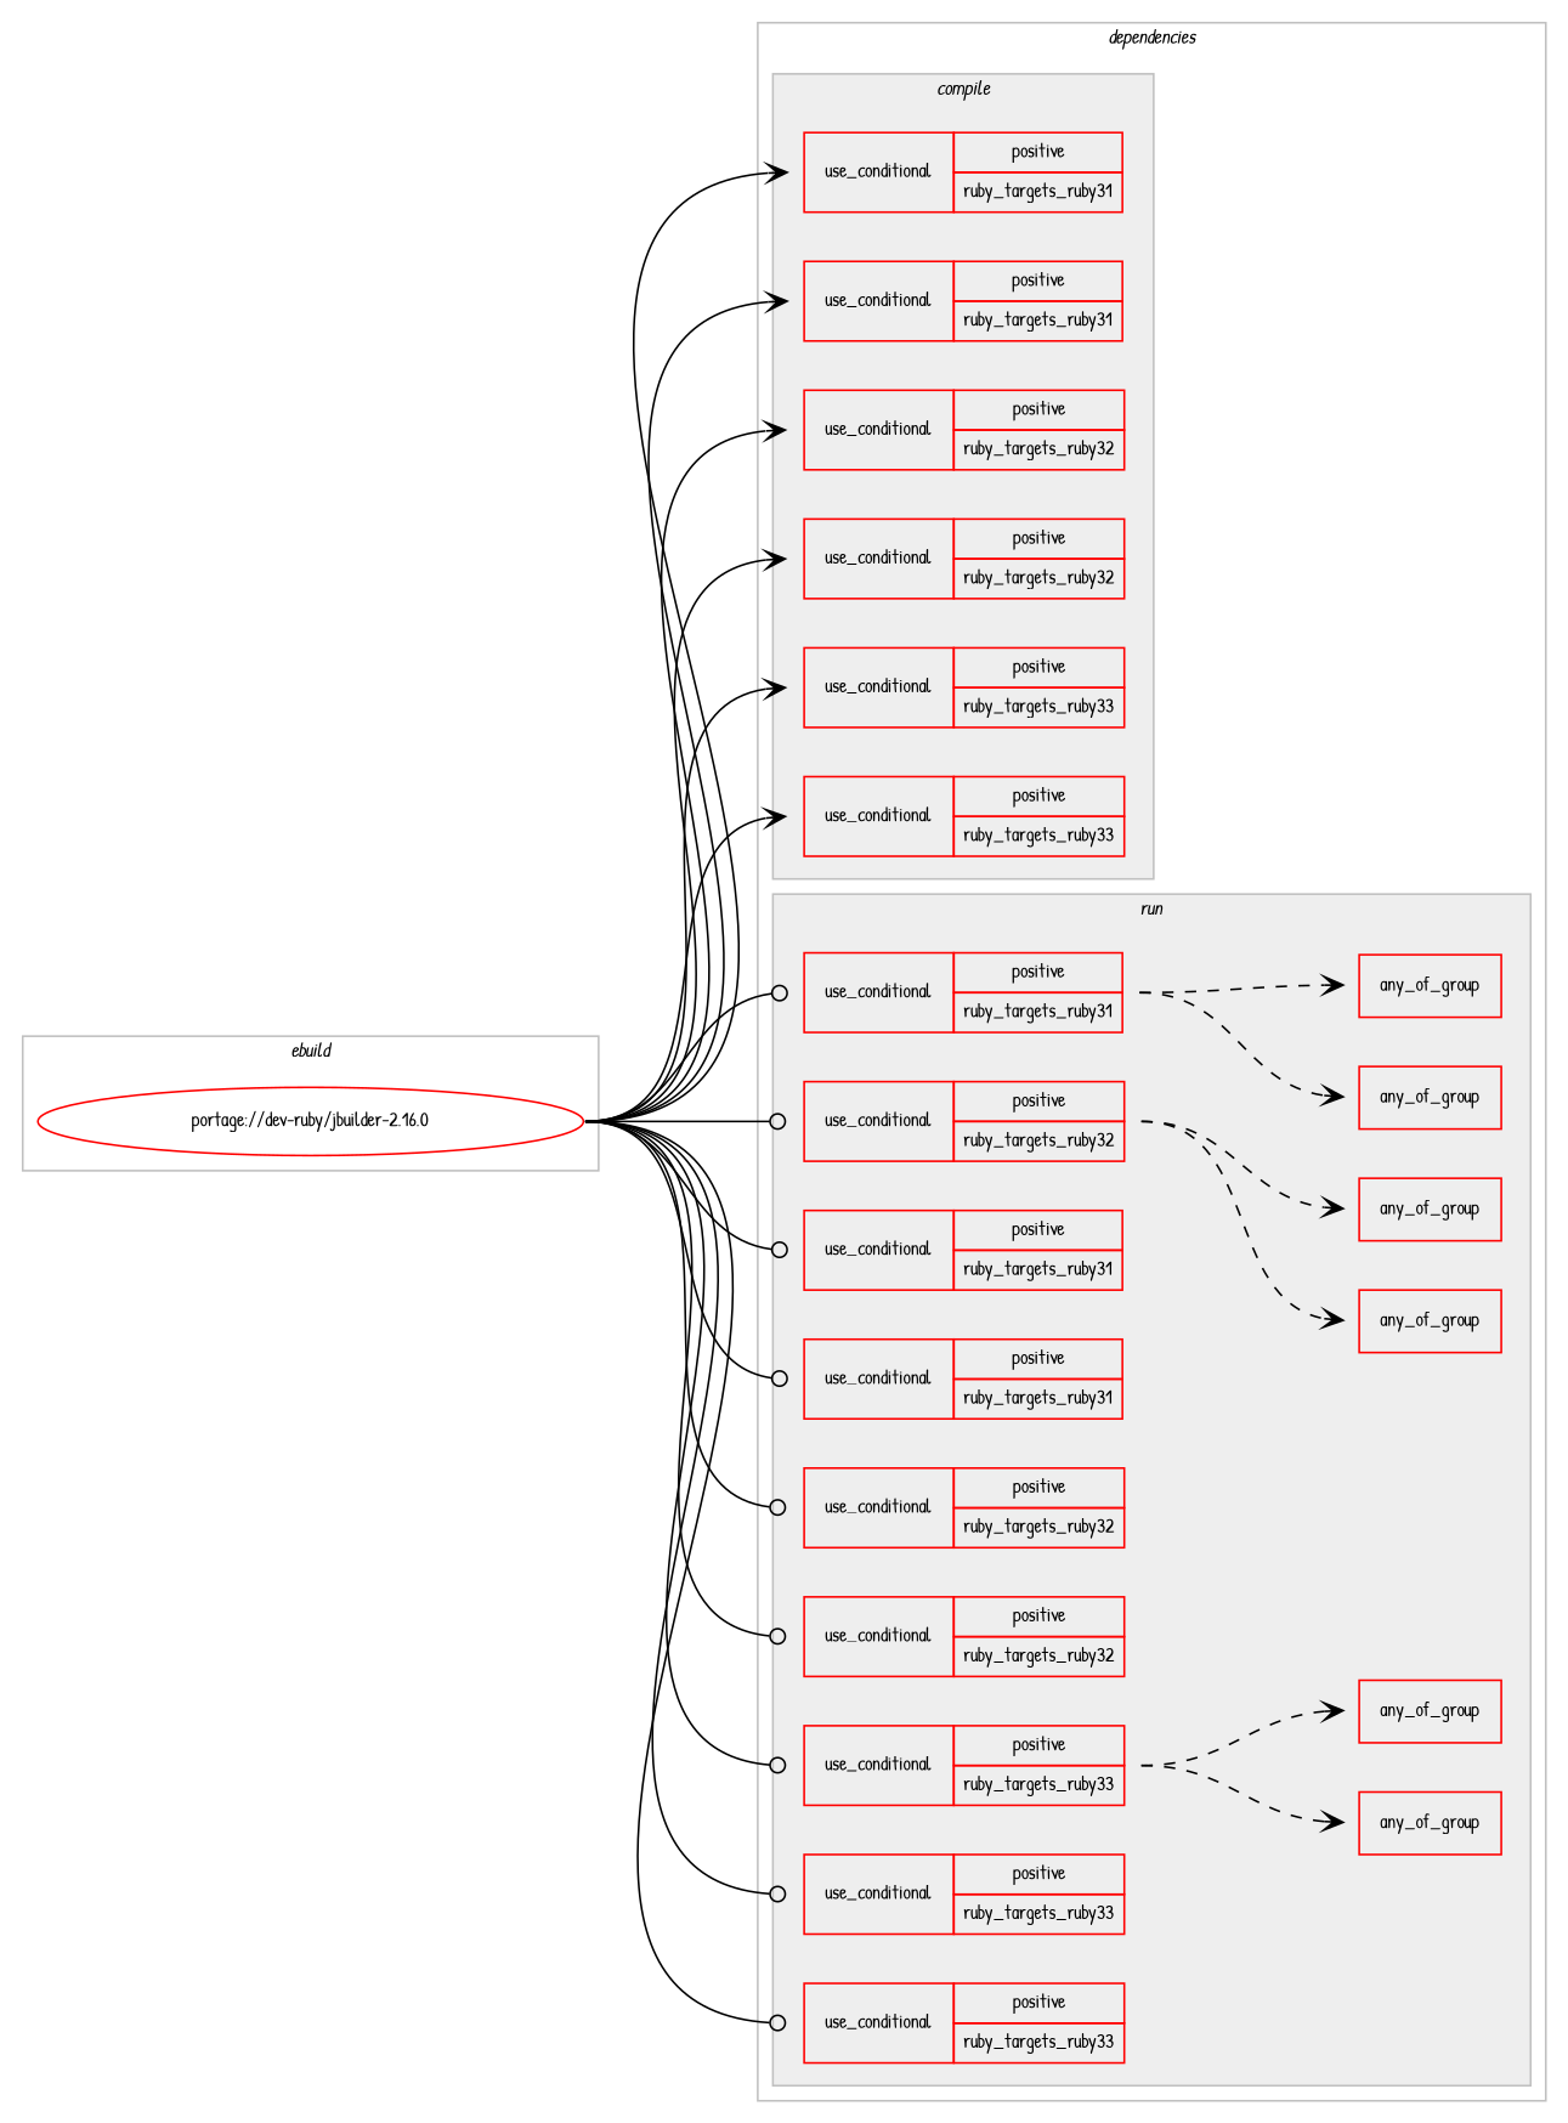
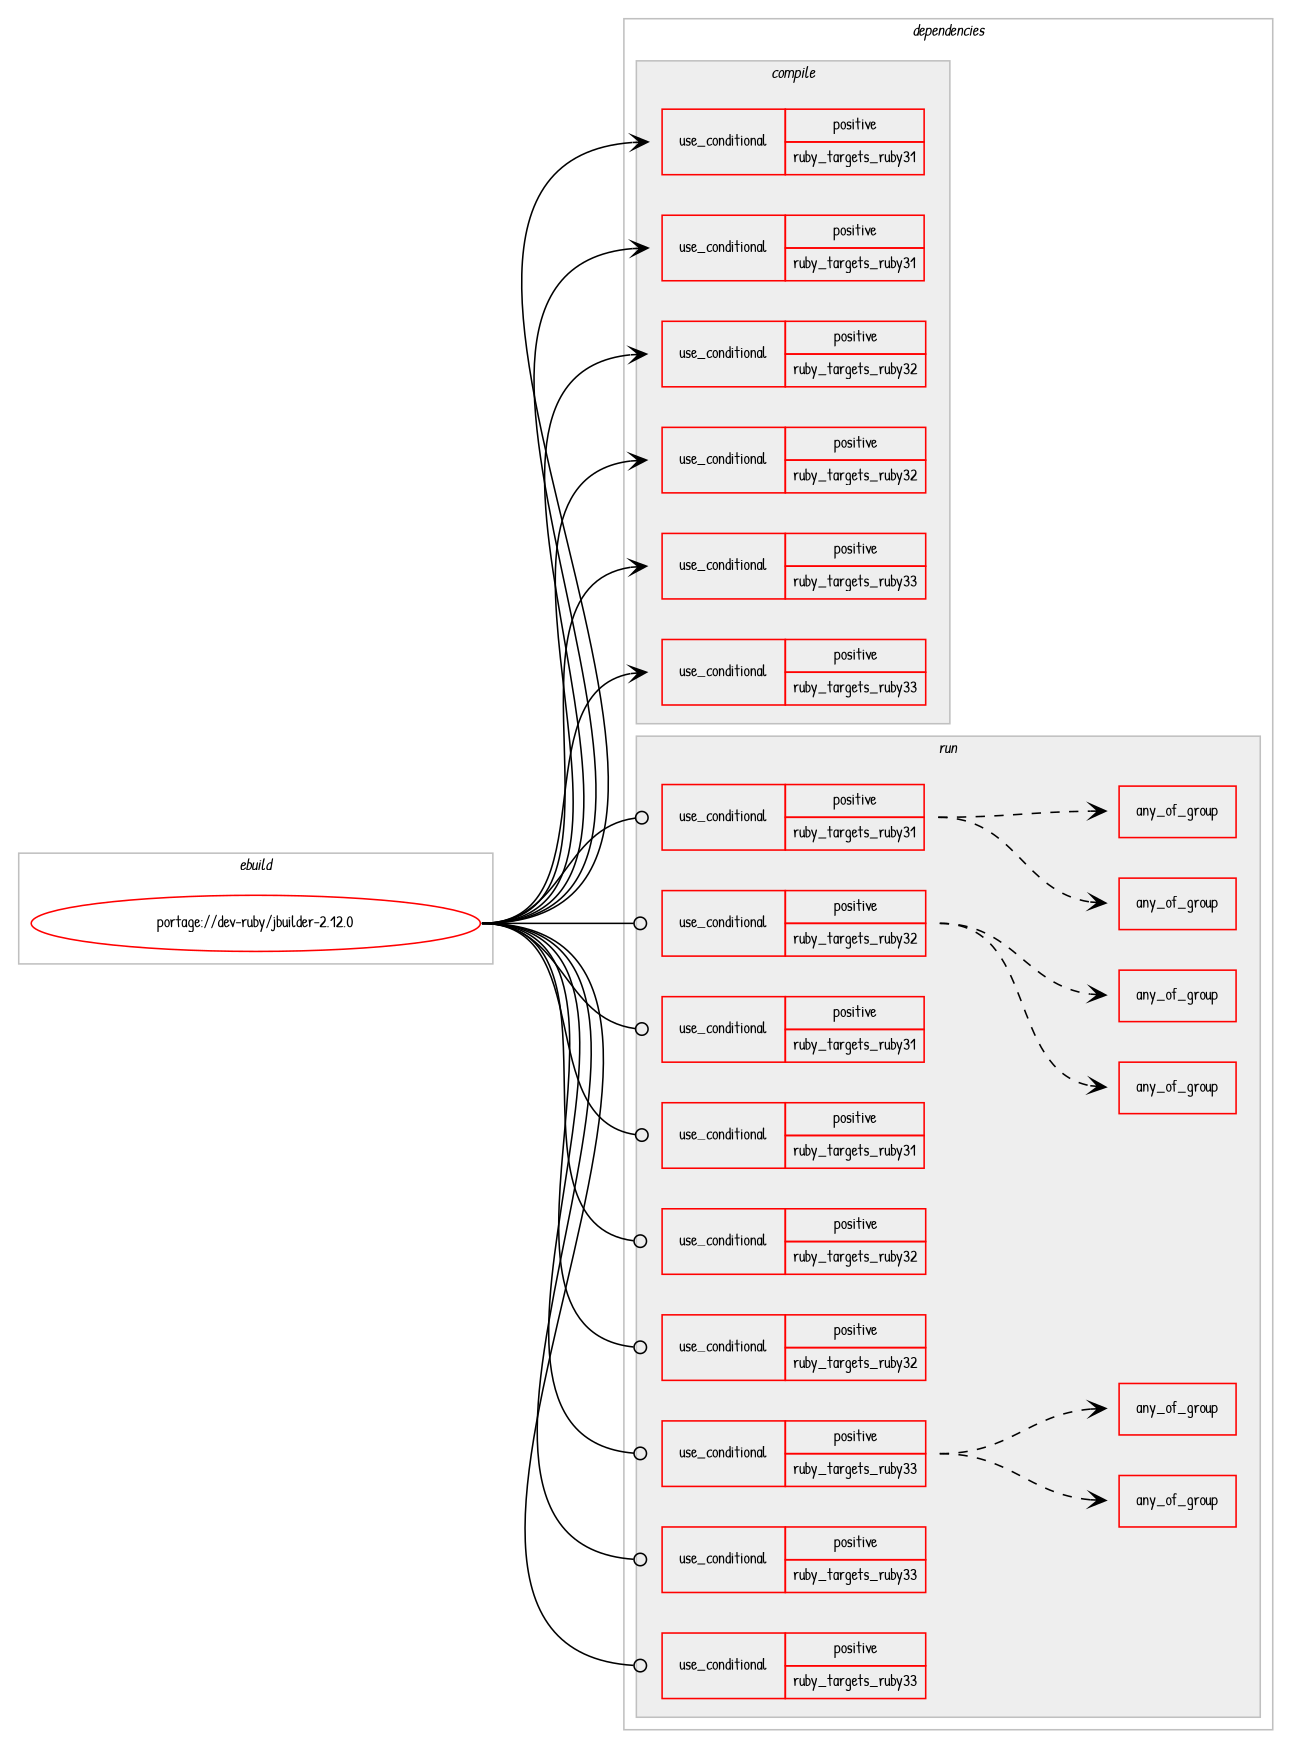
  digraph {
    compound=true
    concentrate=true
    fontname="Patrick Hand"
    fontsize=10
    newrank=true
    rankdir=LR
    ranksep=1.5
    node [color=red fontname="Patrick Hand" fontsize=10 shape=none]
    edge [arrowhead=vee headport=w style=solid tailport=e weight=20 fontname="Patrick Hand"]
-   n1 [label="portage://dev-ruby/jbuilder-2.16.0" width=4 shape=""]
+   n1 [label="portage://dev-ruby/jbuilder-2.12.0" width=4 shape=""]
    n2 [label=<<TABLE BORDER="0" CELLBORDER="1" CELLSPACING="0" CELLPADDING="4"><TR><TD ROWSPAN="3" CELLPADDING="10">use_conditional</TD></TR><TR><TD>positive</TD></TR><TR><TD>ruby_targets_ruby31</TD></TR></TABLE>>]
    n3 [label=<<TABLE BORDER="0" CELLBORDER="1" CELLSPACING="0" CELLPADDING="4"><TR><TD ROWSPAN="3" CELLPADDING="10">use_conditional</TD></TR><TR><TD>positive</TD></TR><TR><TD>ruby_targets_ruby31</TD></TR></TABLE>>]
    n4 [label=<<TABLE BORDER="0" CELLBORDER="1" CELLSPACING="0" CELLPADDING="4"><TR><TD ROWSPAN="3" CELLPADDING="10">use_conditional</TD></TR><TR><TD>positive</TD></TR><TR><TD>ruby_targets_ruby32</TD></TR></TABLE>>]
    n5 [label=<<TABLE BORDER="0" CELLBORDER="1" CELLSPACING="0" CELLPADDING="4"><TR><TD ROWSPAN="3" CELLPADDING="10">use_conditional</TD></TR><TR><TD>positive</TD></TR><TR><TD>ruby_targets_ruby32</TD></TR></TABLE>>]
    n6 [label=<<TABLE BORDER="0" CELLBORDER="1" CELLSPACING="0" CELLPADDING="4"><TR><TD ROWSPAN="3" CELLPADDING="10">use_conditional</TD></TR><TR><TD>positive</TD></TR><TR><TD>ruby_targets_ruby33</TD></TR></TABLE>>]
    n7 [label=<<TABLE BORDER="0" CELLBORDER="1" CELLSPACING="0" CELLPADDING="4"><TR><TD ROWSPAN="3" CELLPADDING="10">use_conditional</TD></TR><TR><TD>positive</TD></TR><TR><TD>ruby_targets_ruby33</TD></TR></TABLE>>]
    n8 [label=<<TABLE BORDER="0" CELLBORDER="1" CELLSPACING="0" CELLPADDING="4"><TR><TD CELLPADDING="10">any_of_group</TD></TR></TABLE>>]
    n9 [label=<<TABLE BORDER="0" CELLBORDER="1" CELLSPACING="0" CELLPADDING="4"><TR><TD CELLPADDING="10">any_of_group</TD></TR></TABLE>>]
    n10 [label=<<TABLE BORDER="0" CELLBORDER="1" CELLSPACING="0" CELLPADDING="4"><TR><TD ROWSPAN="3" CELLPADDING="10">use_conditional</TD></TR><TR><TD>positive</TD></TR><TR><TD>ruby_targets_ruby31</TD></TR></TABLE>>]
    n11 [label=<<TABLE BORDER="0" CELLBORDER="1" CELLSPACING="0" CELLPADDING="4"><TR><TD CELLPADDING="10">any_of_group</TD></TR></TABLE>>]
    n12 [label=<<TABLE BORDER="0" CELLBORDER="1" CELLSPACING="0" CELLPADDING="4"><TR><TD CELLPADDING="10">any_of_group</TD></TR></TABLE>>]
    n13 [label=<<TABLE BORDER="0" CELLBORDER="1" CELLSPACING="0" CELLPADDING="4"><TR><TD ROWSPAN="3" CELLPADDING="10">use_conditional</TD></TR><TR><TD>positive</TD></TR><TR><TD>ruby_targets_ruby32</TD></TR></TABLE>>]
    n14 [label=<<TABLE BORDER="0" CELLBORDER="1" CELLSPACING="0" CELLPADDING="4"><TR><TD ROWSPAN="3" CELLPADDING="10">use_conditional</TD></TR><TR><TD>positive</TD></TR><TR><TD>ruby_targets_ruby31</TD></TR></TABLE>>]
    n15 [label=<<TABLE BORDER="0" CELLBORDER="1" CELLSPACING="0" CELLPADDING="4"><TR><TD ROWSPAN="3" CELLPADDING="10">use_conditional</TD></TR><TR><TD>positive</TD></TR><TR><TD>ruby_targets_ruby31</TD></TR></TABLE>>]
    n16 [label=<<TABLE BORDER="0" CELLBORDER="1" CELLSPACING="0" CELLPADDING="4"><TR><TD ROWSPAN="3" CELLPADDING="10">use_conditional</TD></TR><TR><TD>positive</TD></TR><TR><TD>ruby_targets_ruby32</TD></TR></TABLE>>]
    n17 [label=<<TABLE BORDER="0" CELLBORDER="1" CELLSPACING="0" CELLPADDING="4"><TR><TD ROWSPAN="3" CELLPADDING="10">use_conditional</TD></TR><TR><TD>positive</TD></TR><TR><TD>ruby_targets_ruby32</TD></TR></TABLE>>]
    n18 [label=<<TABLE BORDER="0" CELLBORDER="1" CELLSPACING="0" CELLPADDING="4"><TR><TD CELLPADDING="10">any_of_group</TD></TR></TABLE>>]
    n19 [label=<<TABLE BORDER="0" CELLBORDER="1" CELLSPACING="0" CELLPADDING="4"><TR><TD CELLPADDING="10">any_of_group</TD></TR></TABLE>>]
    n20 [label=<<TABLE BORDER="0" CELLBORDER="1" CELLSPACING="0" CELLPADDING="4"><TR><TD ROWSPAN="3" CELLPADDING="10">use_conditional</TD></TR><TR><TD>positive</TD></TR><TR><TD>ruby_targets_ruby33</TD></TR></TABLE>>]
    n21 [label=<<TABLE BORDER="0" CELLBORDER="1" CELLSPACING="0" CELLPADDING="4"><TR><TD ROWSPAN="3" CELLPADDING="10">use_conditional</TD></TR><TR><TD>positive</TD></TR><TR><TD>ruby_targets_ruby33</TD></TR></TABLE>>]
    n22 [label=<<TABLE BORDER="0" CELLBORDER="1" CELLSPACING="0" CELLPADDING="4"><TR><TD ROWSPAN="3" CELLPADDING="10">use_conditional</TD></TR><TR><TD>positive</TD></TR><TR><TD>ruby_targets_ruby33</TD></TR></TABLE>>]
    subgraph cluster_1 {
      color=gray
      label=<<i>ebuild</i>>
      rank=same
      n1
    }
    subgraph cluster_2 {
      color=gray
      label=<<i>dependencies</i>>
      subgraph cluster_3 {
        color=gray
        fillcolor="#eeeeee"
        label=<<i>compile</i>>
        style=filled
        subgraph sub_4 {
          color=gray
          fillcolor="#eeeeee"
          label=<<i>compile</i>>
          style=filled
          n2
        }
        subgraph sub_5 {
          color=gray
          fillcolor="#eeeeee"
          label=<<i>compile</i>>
          style=filled
          n3
        }
        subgraph sub_6 {
          color=gray
          fillcolor="#eeeeee"
          label=<<i>compile</i>>
          style=filled
          n4
        }
        subgraph sub_7 {
          color=gray
          fillcolor="#eeeeee"
          label=<<i>compile</i>>
          style=filled
          n5
        }
        subgraph sub_8 {
          color=gray
          fillcolor="#eeeeee"
          label=<<i>compile</i>>
          style=filled
          n6
        }
        subgraph sub_9 {
          color=gray
          fillcolor="#eeeeee"
          label=<<i>compile</i>>
          style=filled
          n7
        }
      }
      subgraph cluster_10 {
        color=gray
        fillcolor="#eeeeee"
        label=<<i>compile and run</i>>
        style=filled
      }
      subgraph cluster_11 {
        color=gray
        fillcolor="#eeeeee"
        label=<<i>run</i>>
        style=filled
        subgraph sub_12 {
          color=gray
          fillcolor="#eeeeee"
          label=<<i>run</i>>
          style=filled
          n10
          subgraph sub_13 {
            color=gray
            fillcolor="#eeeeee"
            label=<<i>run</i>>
            style=filled
            n8
          }
          subgraph sub_14 {
            color=gray
            fillcolor="#eeeeee"
            label=<<i>run</i>>
            style=filled
            n9
          }
        }
        subgraph sub_15 {
          color=gray
          fillcolor="#eeeeee"
          label=<<i>run</i>>
          style=filled
          n13
          subgraph sub_16 {
            color=gray
            fillcolor="#eeeeee"
            label=<<i>run</i>>
            style=filled
            n11
          }
          subgraph sub_17 {
            color=gray
            fillcolor="#eeeeee"
            label=<<i>run</i>>
            style=filled
            n12
          }
        }
        subgraph sub_18 {
          color=gray
          fillcolor="#eeeeee"
          label=<<i>run</i>>
          style=filled
          n14
        }
        subgraph sub_19 {
          color=gray
          fillcolor="#eeeeee"
          label=<<i>run</i>>
          style=filled
          n15
        }
        subgraph sub_20 {
          color=gray
          fillcolor="#eeeeee"
          label=<<i>run</i>>
          style=filled
          n16
        }
        subgraph sub_21 {
          color=gray
          fillcolor="#eeeeee"
          label=<<i>run</i>>
          style=filled
          n17
        }
        subgraph sub_22 {
          color=gray
          fillcolor="#eeeeee"
          label=<<i>run</i>>
          style=filled
          n20
          subgraph sub_23 {
            color=gray
            fillcolor="#eeeeee"
            label=<<i>run</i>>
            style=filled
            n18
          }
          subgraph sub_24 {
            color=gray
            fillcolor="#eeeeee"
            label=<<i>run</i>>
            style=filled
            n19
          }
        }
        subgraph sub_25 {
          color=gray
          fillcolor="#eeeeee"
          label=<<i>run</i>>
          style=filled
          n21
        }
        subgraph sub_26 {
          color=gray
          fillcolor="#eeeeee"
          label=<<i>run</i>>
          style=filled
          n22
        }
      }
    }
    subgraph cluster_27 {
      color=gray
      label=<<i>candidates</i>>
      rank=same
    }
    n1 -> n2
    n1 -> n3
    n1 -> n4
    n1 -> n5
    n1 -> n6
    n1 -> n7
    n1 -> n10 [arrowhead=odot]
    n1 -> n13 [arrowhead=odot]
    n1 -> n14 [arrowhead=odot]
    n1 -> n15 [arrowhead=odot]
    n1 -> n16 [arrowhead=odot]
    n1 -> n17 [arrowhead=odot]
    n1 -> n20 [arrowhead=odot]
    n1 -> n21 [arrowhead=odot]
    n1 -> n22 [arrowhead=odot]
    n10 -> n8 [style=dashed]
    n10 -> n9 [style=dashed]
    n13 -> n11 [style=dashed]
    n13 -> n12 [style=dashed]
    n20 -> n18 [style=dashed]
    n20 -> n19 [style=dashed]
  }
